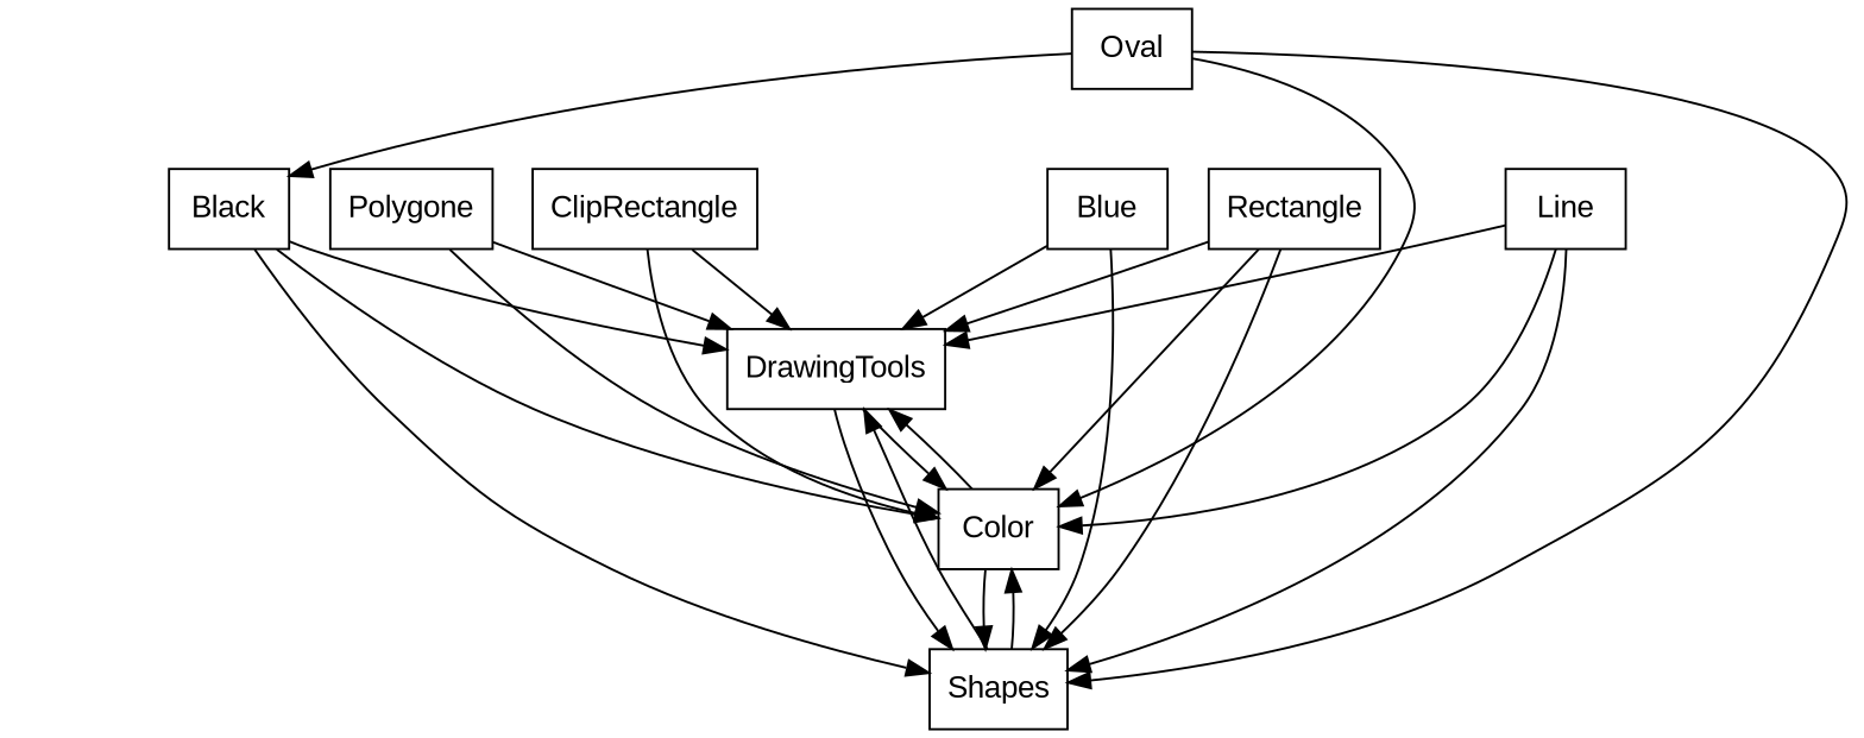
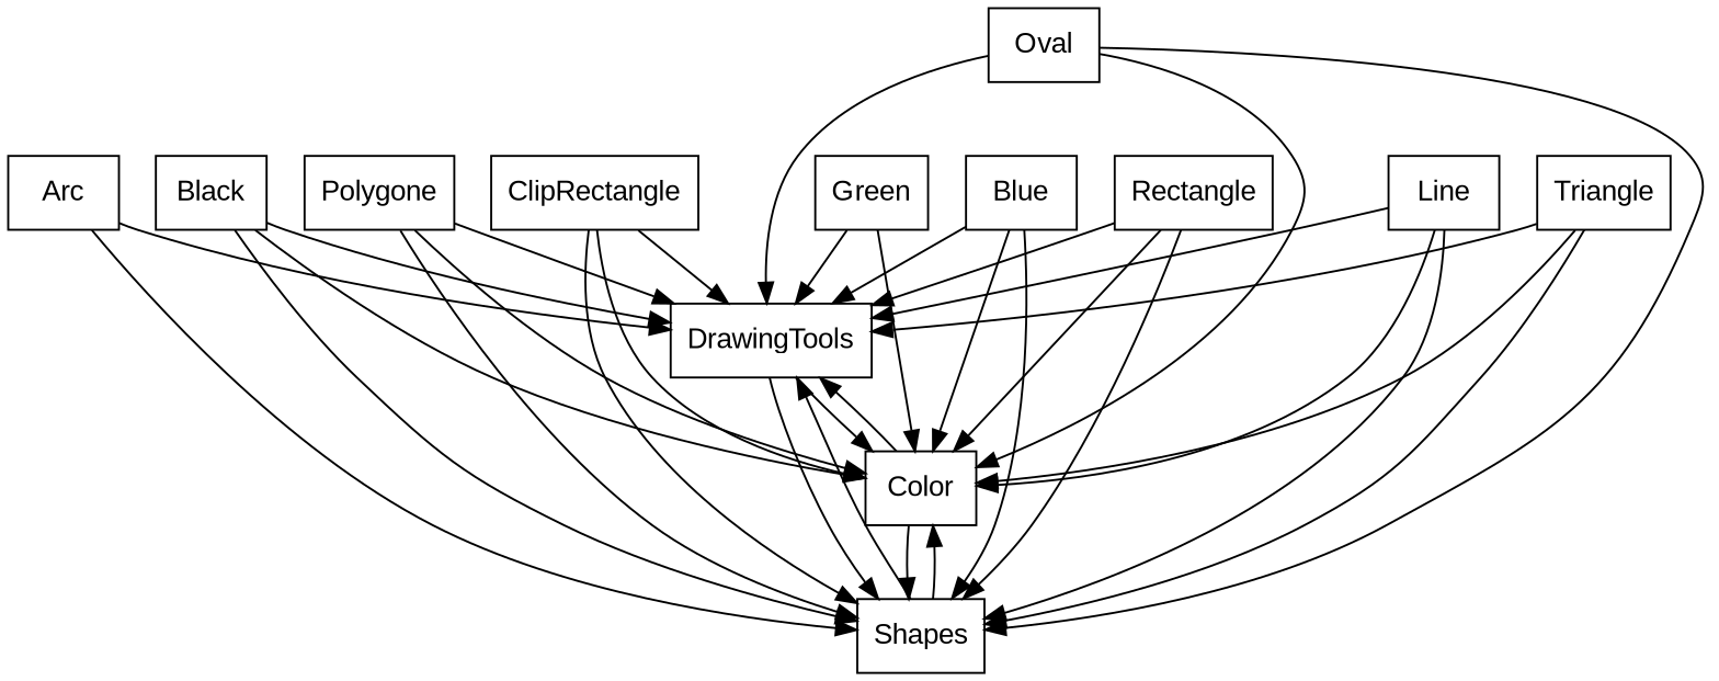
  digraph {
    fontname="Liberation Sans"
    rankdir=TB
    node [fontname="Liberation Sans" shape=box]
    edge [arrowhead=normal fontname="Liberation Sans"]
    n1 [label=DrawingTools]
    n2 [label=Color]
    n3 [label=Shapes]
    n4 [label=ClipRectangle]
+   n5 [label=Arc]
    n6 [label=Black]
    n7 [label=Oval]
    n8 [label=Polygone]
+   n9 [label=Triangle]
    n10 [label=Blue]
+   n11 [label=Green]
    n12 [label=Rectangle]
    n13 [label=Line]
    n1 -> n2
    n1 -> n3
    n2 -> n1
    n2 -> n3
    n3 -> n1
    n3 -> n2
    n4 -> n1
    n4 -> n2
+   n4 -> n3
+   n5 -> n1
+   n5 -> n3
    n6 -> n1
    n6 -> n2
    n6 -> n3
-   n7 -> n6
+   n7 -> n1
    n7 -> n2
    n7 -> n3
    n8 -> n1
    n8 -> n2
+   n8 -> n3
+   n9 -> n1
+   n9 -> n2
+   n9 -> n3
    n10 -> n1
+   n10 -> n2
    n10 -> n3
+   n11 -> n1
+   n11 -> n2
    n12 -> n1
    n12 -> n2
    n12 -> n3
    n13 -> n1
    n13 -> n2
    n13 -> n3
  }
